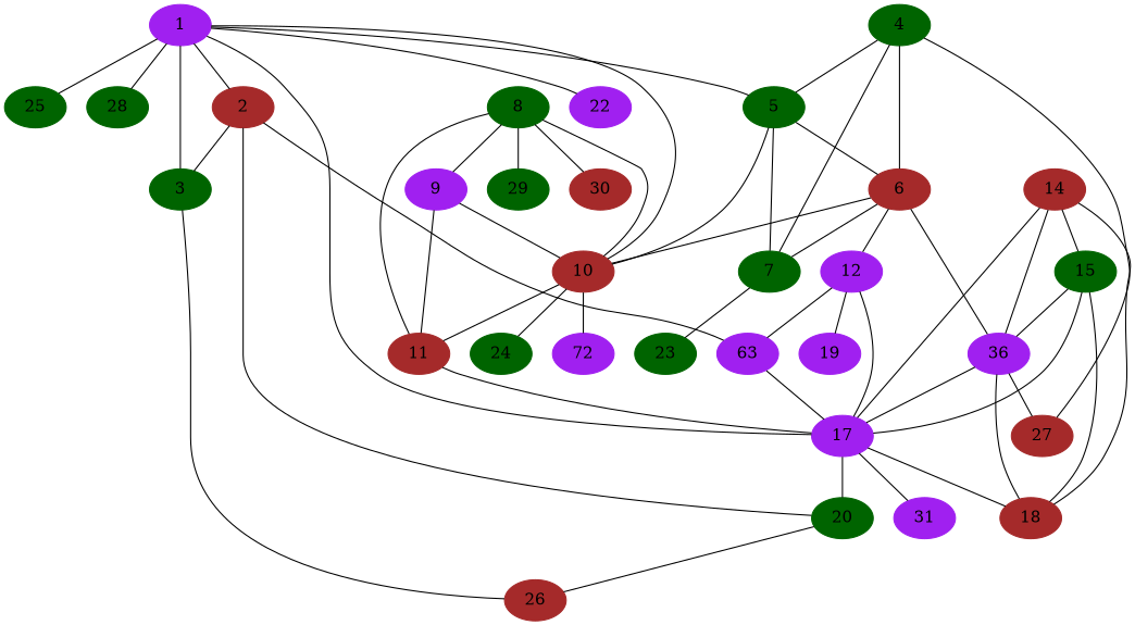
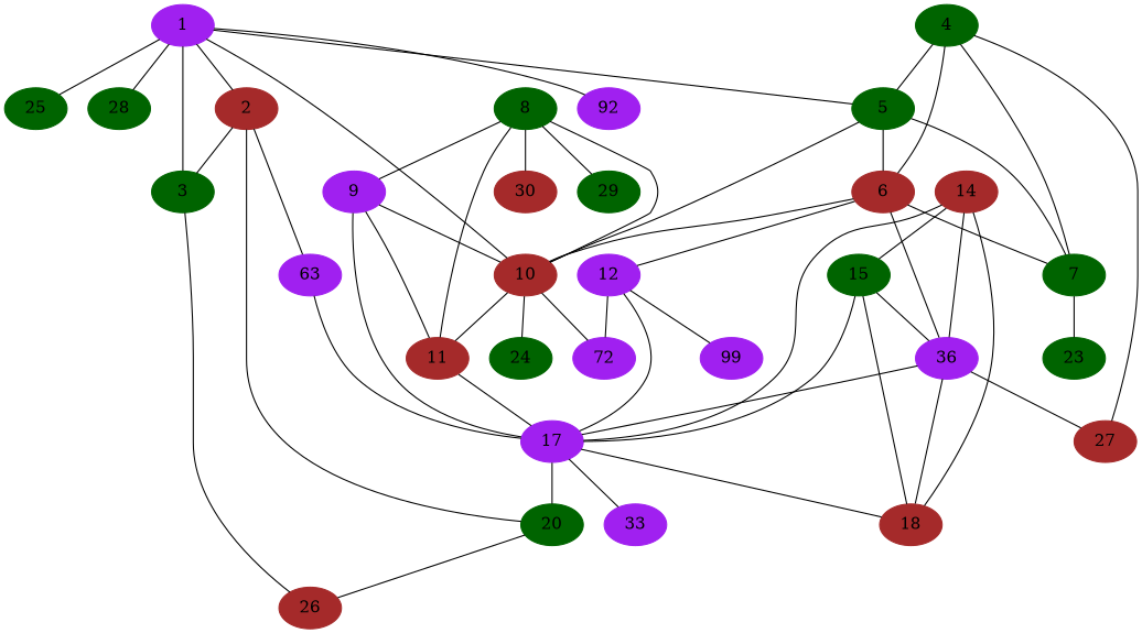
  graph {
    node [color=darkgreen style=filled]
    edge [weight=1.0]
    1 [color=purple]
    2 [color=brown]
    3
    5
    10 [color=brown]
    17 [color=purple]
-   22 [color=purple]
+   22 [color=purple label=92]
    25
    28
    n10 [color=purple label=63]
    20
    26 [color=brown]
    6 [color=brown]
    7
    11 [color=brown]
    24
    n17 [color=purple label=72]
    18 [color=brown]
-   31 [color=purple]
+   31 [color=purple label=33]
    4
    27 [color=brown]
    12 [color=purple]
    n23 [color=purple label=36]
    23
-   19 [color=purple]
+   19 [color=purple label=99]
    8
    9 [color=purple]
    29
    30 [color=brown]
    14 [color=brown]
    15
    1 -- 2 [weight=3.0]
    1 -- 3 [weight=7.0]
    1 -- 5
    1 -- 10
-   1 -- 17
+   9 -- 17
    1 -- 22
    1 -- 25
    1 -- 28
    2 -- 3
    2 -- n10
    2 -- 20
    3 -- 26
    5 -- 10
    5 -- 6 [weight=2.0]
    5 -- 7
    10 -- 11 [weight=2.0]
    10 -- 24
    10 -- n17
    17 -- 20 [weight=5.0]
    17 -- 18
    17 -- 31
    n10 -- 17
    20 -- 26
    6 -- 10
    6 -- 7 [weight=2.0]
    6 -- 12
    6 -- n23
    7 -- 23
    11 -- 17
    4 -- 5
    4 -- 6 [weight=2.0]
    4 -- 7
    4 -- 27
    12 -- 17
-   12 -- n10 [weight=4.0]
+   12 -- n17 [weight=4.0]
    12 -- 19
    n23 -- 17
    n23 -- 18
    n23 -- 27
    8 -- 10 [weight=2.0]
    8 -- 11
    8 -- 9
    8 -- 29
    8 -- 30
    9 -- 10 [weight=2.0]
    9 -- 11
    14 -- 17
    14 -- 18
    14 -- n23
    14 -- 15
    15 -- 17
    15 -- 18
    15 -- n23
  }
